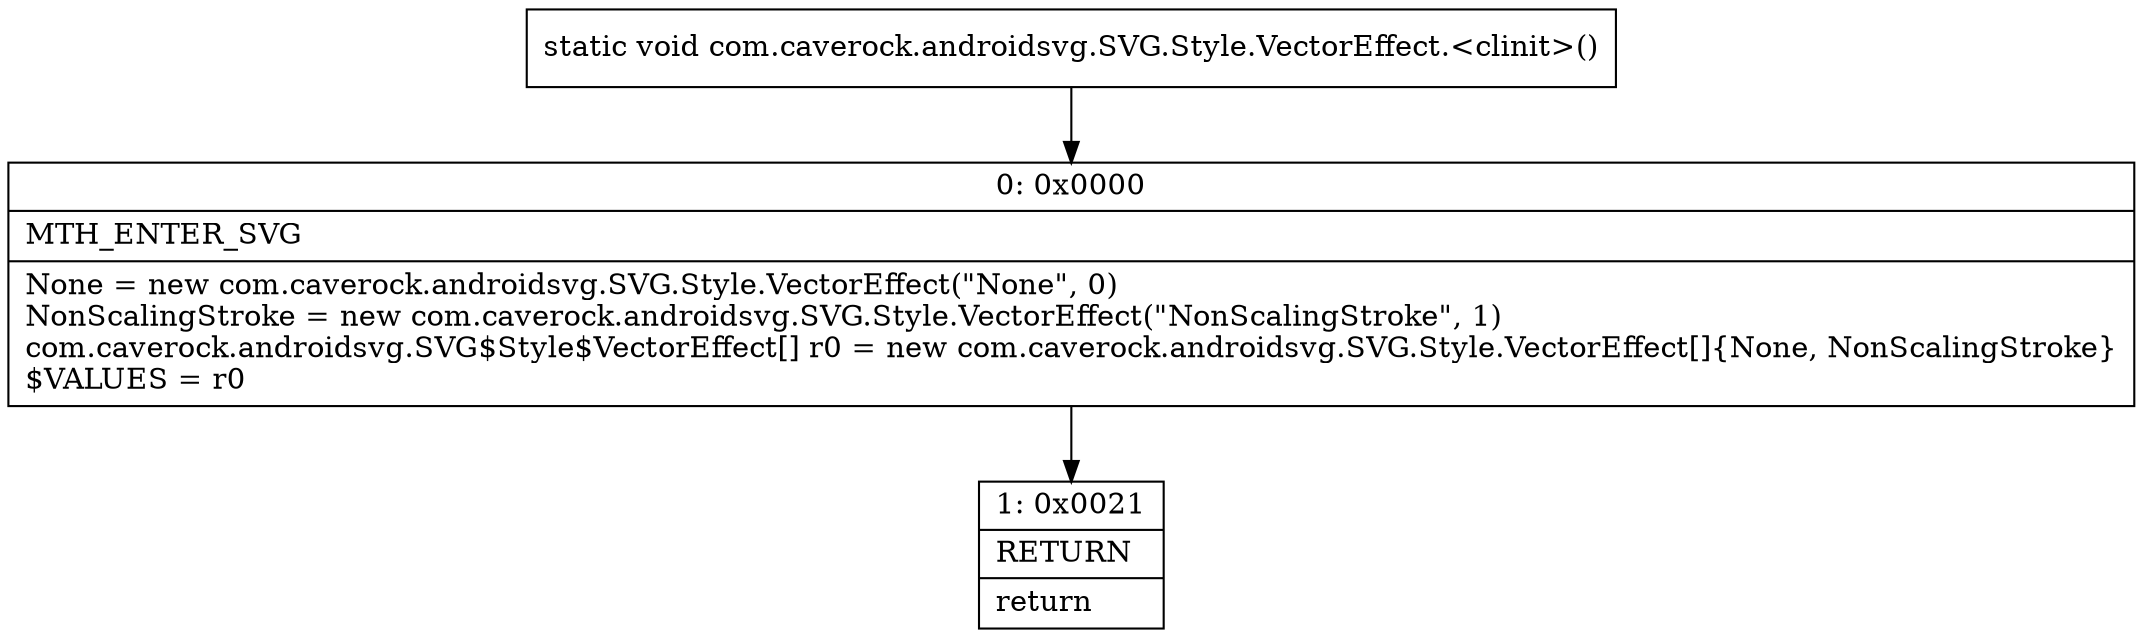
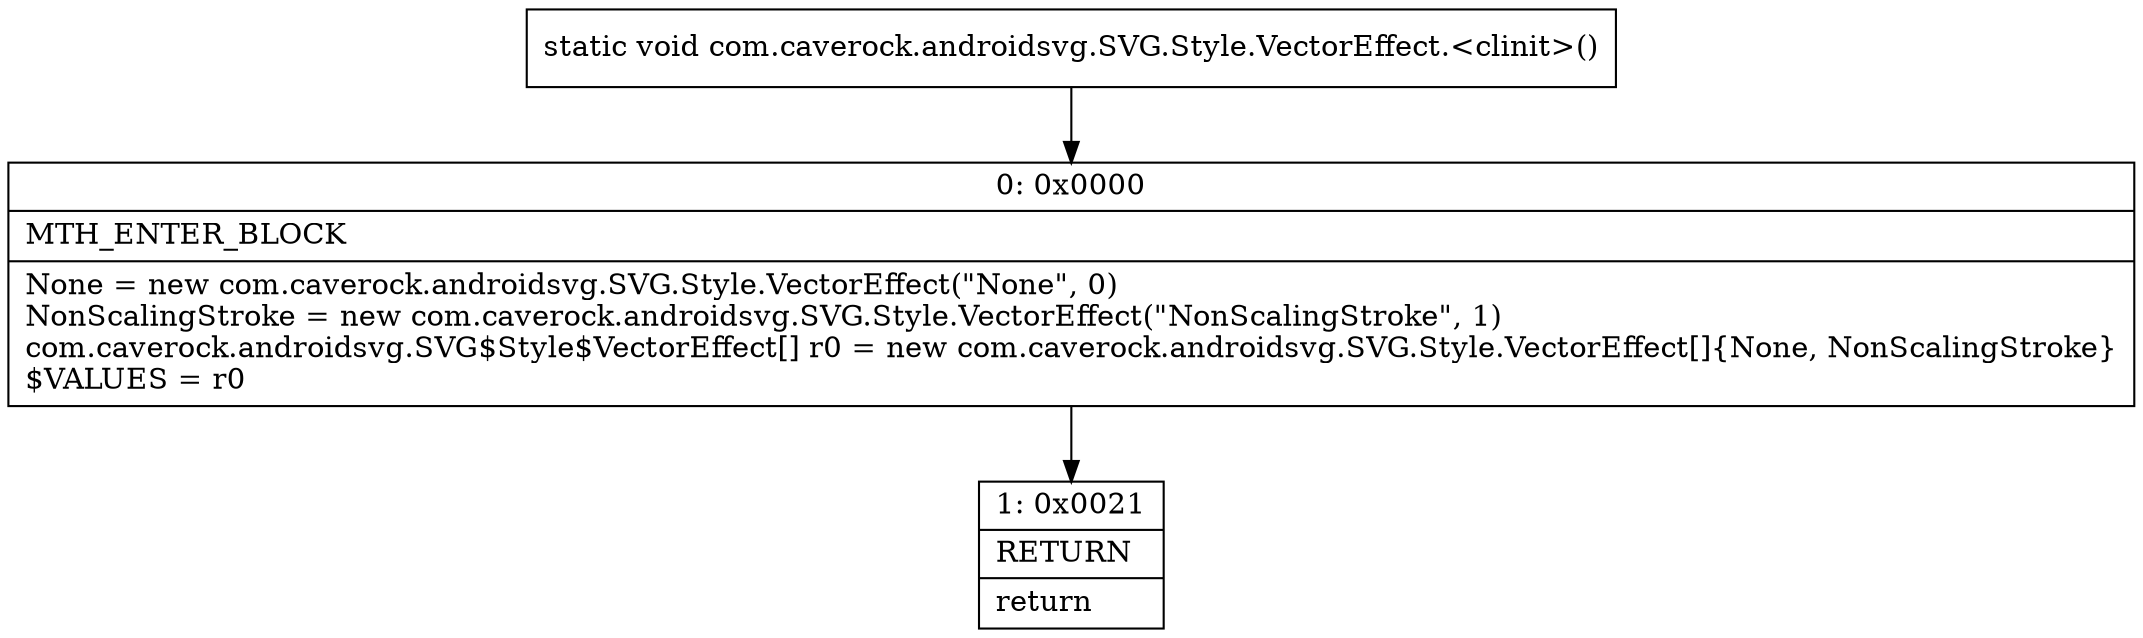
  digraph {
    node [shape=record]
-   n1 [label="{0\:\ 0x0000|MTH_ENTER_SVG\l|None = new com.caverock.androidsvg.SVG.Style.VectorEffect(\"None\", 0)\lNonScalingStroke = new com.caverock.androidsvg.SVG.Style.VectorEffect(\"NonScalingStroke\", 1)\lcom.caverock.androidsvg.SVG$Style$VectorEffect[] r0 = new com.caverock.androidsvg.SVG.Style.VectorEffect[]\{None, NonScalingStroke\}\l$VALUES = r0\l}"]
+   n1 [label="{0\:\ 0x0000|MTH_ENTER_BLOCK\l|None = new com.caverock.androidsvg.SVG.Style.VectorEffect(\"None\", 0)\lNonScalingStroke = new com.caverock.androidsvg.SVG.Style.VectorEffect(\"NonScalingStroke\", 1)\lcom.caverock.androidsvg.SVG$Style$VectorEffect[] r0 = new com.caverock.androidsvg.SVG.Style.VectorEffect[]\{None, NonScalingStroke\}\l$VALUES = r0\l}"]
    n2 [label="{1\:\ 0x0021|RETURN\l|return\l}"]
    n3 [label="{static void com.caverock.androidsvg.SVG.Style.VectorEffect.\<clinit\>() }"]
    n1 -> n2
    n3 -> n1
  }
